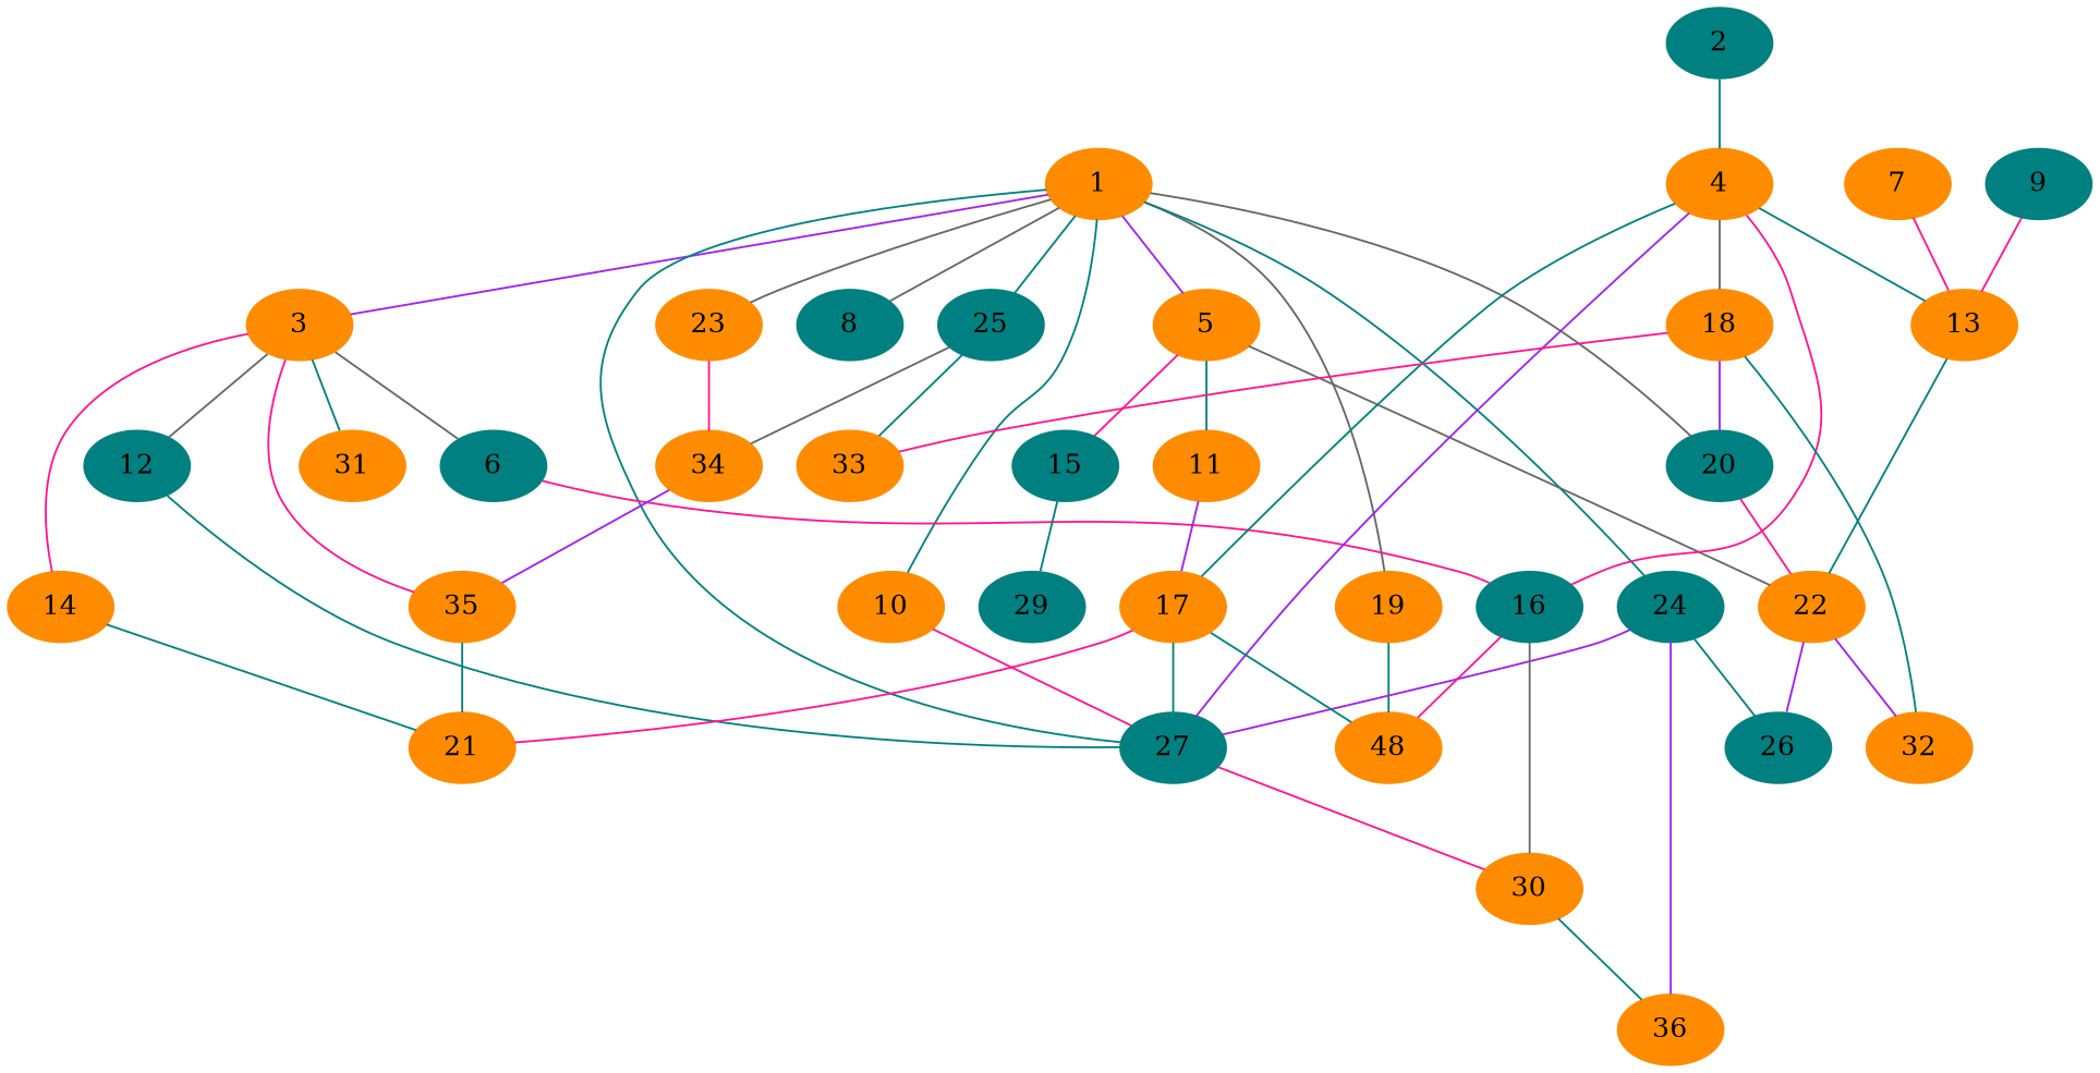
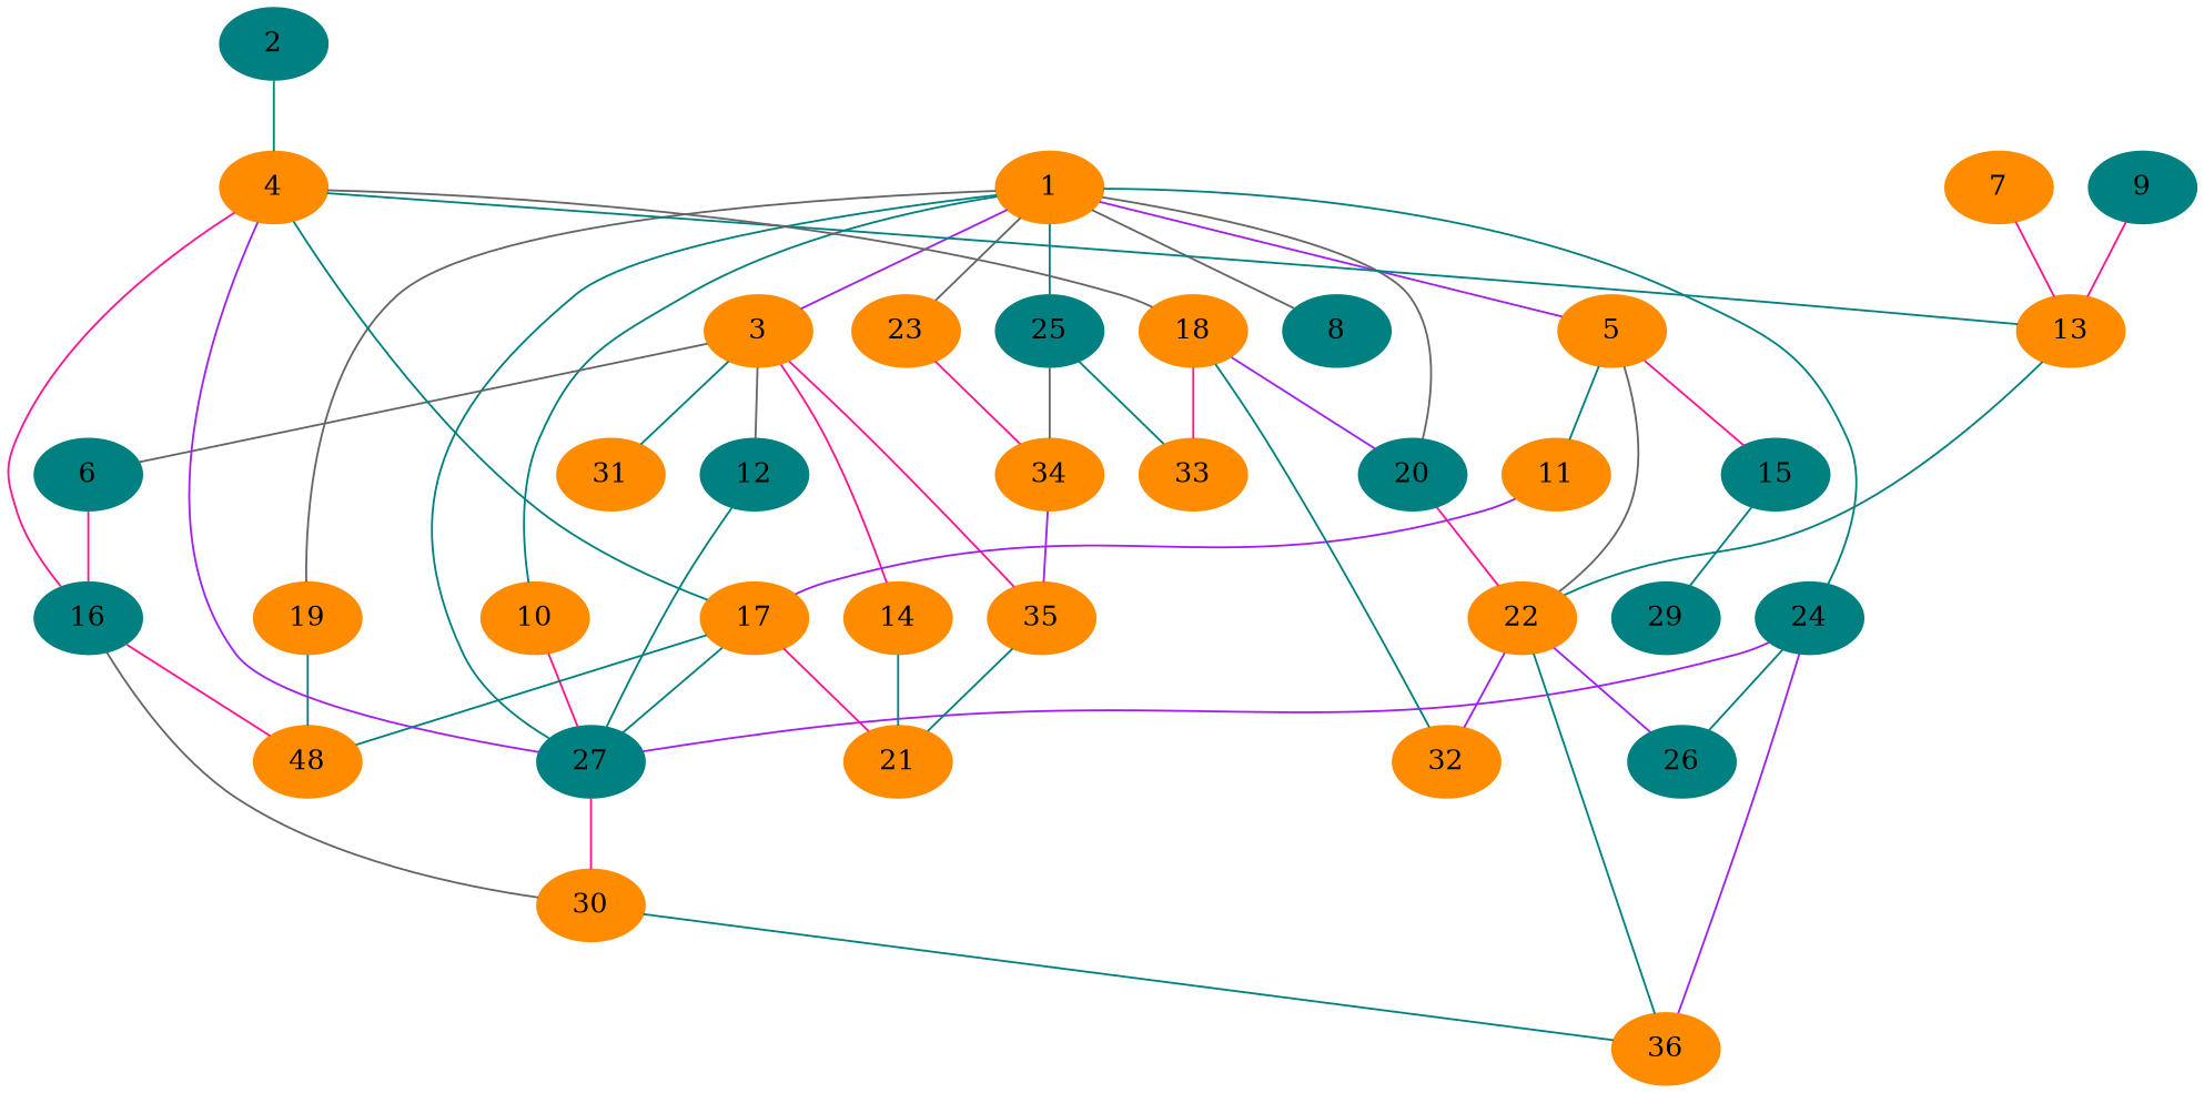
  graph {
    node [color=darkorange style=filled]
    edge [color=teal weight=1.0]
    1
    3
    5
    8 [color=teal]
    10
    19
    20 [color=teal]
    23
    24 [color=teal]
    25 [color=teal]
    27 [color=teal]
    6 [color=teal]
    12 [color=teal]
    14
    31
    35
    11
    15 [color=teal]
    22
    n20 [label=48]
    34
    26 [color=teal]
    36
    33
    30
    2 [color=teal]
    4
    13
    16 [color=teal]
    17
    18
    21
    32
    29 [color=teal]
    7
    9 [color=teal]
    1 -- 3 [color=purple]
    1 -- 5 [color=purple]
    1 -- 8 [color=gray40]
    1 -- 10
    1 -- 19 [color=gray40]
    1 -- 20 [color=gray40 weight=2.0]
    1 -- 23 [color=gray40]
    1 -- 24
    1 -- 25
    1 -- 27
    3 -- 6 [color=gray40]
    3 -- 12 [color=gray40]
    3 -- 14 [color=deeppink]
    3 -- 31
    3 -- 35 [color=deeppink]
    5 -- 11
    5 -- 15 [color=deeppink]
    5 -- 22 [color=gray40]
    10 -- 27 [color=deeppink]
    19 -- n20
    20 -- 22 [color=deeppink]
    23 -- 34 [color=deeppink]
    24 -- 27 [color=purple]
    24 -- 26
    24 -- 36 [color=purple weight=2.0]
    25 -- 34 [color=gray40]
    25 -- 33
    27 -- 30 [color=deeppink]
    6 -- 16 [color=deeppink]
    12 -- 27
    14 -- 21
    35 -- 21
    11 -- 17 [color=purple]
    15 -- 29
    22 -- 26 [color=purple]
+   22 -- 36
    22 -- 32 [color=purple]
    34 -- 35 [color=purple]
    30 -- 36
    2 -- 4
    4 -- 27 [color=purple]
    4 -- 13
    4 -- 16 [color=deeppink]
    4 -- 17
    4 -- 18 [color=gray40]
    13 -- 22
    16 -- n20 [color=deeppink]
    16 -- 30 [color=gray40]
    17 -- 27
    17 -- n20
    17 -- 21 [color=deeppink]
    18 -- 20 [color=purple]
    18 -- 33 [color=deeppink]
    18 -- 32
    7 -- 13 [color=deeppink]
    9 -- 13 [color=deeppink]
  }
